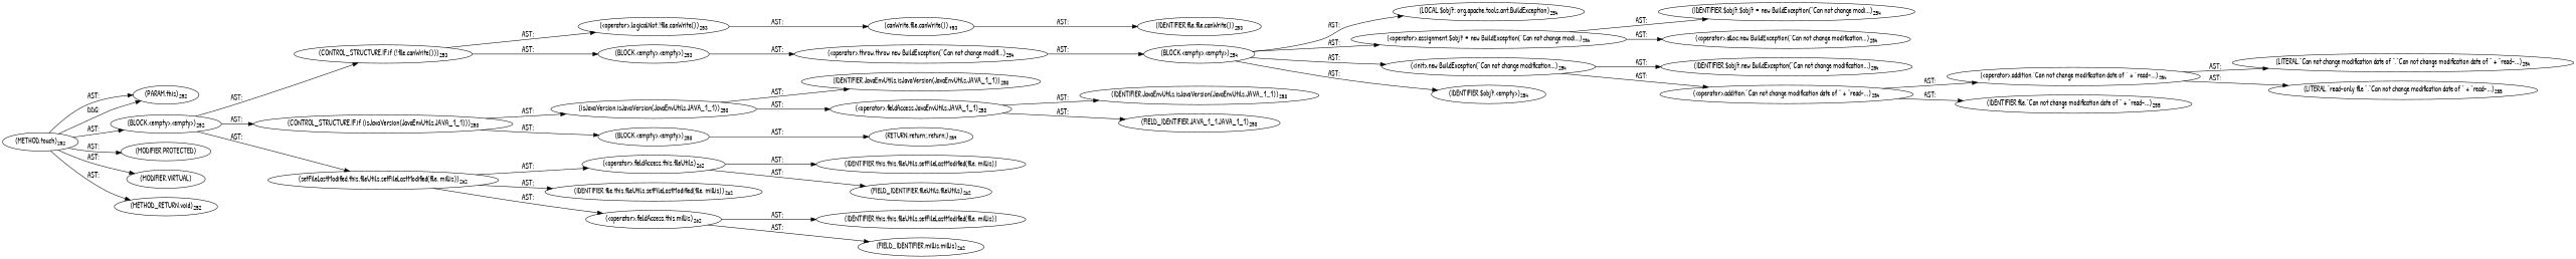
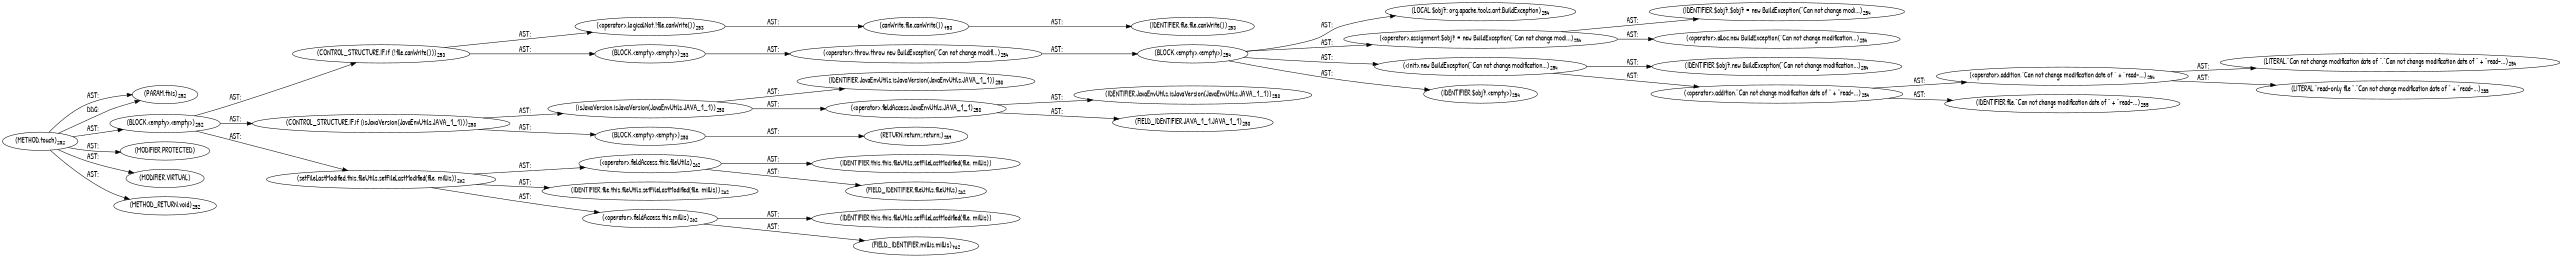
  digraph {
    fontname="Patrick Hand"
    rankdir=LR
    node [fontname="Patrick Hand"]
    edge [fontname="Patrick Hand"]
    n1 [label=<(METHOD,touch)<SUB>252</SUB>>]
    n2 [label=<(PARAM,this)<SUB>252</SUB>>]
    n3 [label=<(BLOCK,&lt;empty&gt;,&lt;empty&gt;)<SUB>252</SUB>>]
    n4 [label=<(MODIFIER,PROTECTED)>]
    n5 [label=<(MODIFIER,VIRTUAL)>]
    n6 [label=<(METHOD_RETURN,void)<SUB>252</SUB>>]
    n7 [label=<(CONTROL_STRUCTURE,IF,if (!file.canWrite()))<SUB>253</SUB>>]
    n8 [label=<(CONTROL_STRUCTURE,IF,if (isJavaVersion(JavaEnvUtils.JAVA_1_1)))<SUB>258</SUB>>]
    n9 [label=<(setFileLastModified,this.fileUtils.setFileLastModified(file, millis))<SUB>262</SUB>>]
    n10 [label=<(&lt;operator&gt;.logicalNot,!file.canWrite())<SUB>253</SUB>>]
    n11 [label=<(BLOCK,&lt;empty&gt;,&lt;empty&gt;)<SUB>253</SUB>>]
    n12 [label=<(isJavaVersion,isJavaVersion(JavaEnvUtils.JAVA_1_1))<SUB>258</SUB>>]
    n13 [label=<(BLOCK,&lt;empty&gt;,&lt;empty&gt;)<SUB>258</SUB>>]
    n14 [label=<(&lt;operator&gt;.fieldAccess,this.fileUtils)<SUB>262</SUB>>]
    n15 [label=<(IDENTIFIER,file,this.fileUtils.setFileLastModified(file, millis))<SUB>262</SUB>>]
    n16 [label=<(&lt;operator&gt;.fieldAccess,this.millis)<SUB>262</SUB>>]
    n17 [label=<(canWrite,file.canWrite())<SUB>753</SUB>>]
    n18 [label=<(&lt;operator&gt;.throw,throw new BuildException(&quot;Can not change modifi...)<SUB>254</SUB>>]
    n19 [label=<(IDENTIFIER,file,file.canWrite())<SUB>253</SUB>>]
    n20 [label=<(BLOCK,&lt;empty&gt;,&lt;empty&gt;)<SUB>254</SUB>>]
    n21 [label=<(LOCAL,$obj7: org.apache.tools.ant.BuildException)<SUB>254</SUB>>]
    n22 [label=<(&lt;operator&gt;.assignment,$obj7 = new BuildException(&quot;Can not change modi...)<SUB>254</SUB>>]
    n23 [label=<(&lt;init&gt;,new BuildException(&quot;Can not change modification...)<SUB>254</SUB>>]
    n24 [label=<(IDENTIFIER,$obj7,&lt;empty&gt;)<SUB>254</SUB>>]
    n25 [label=<(IDENTIFIER,$obj7,$obj7 = new BuildException(&quot;Can not change modi...)<SUB>254</SUB>>]
    n26 [label=<(&lt;operator&gt;.alloc,new BuildException(&quot;Can not change modification...)<SUB>254</SUB>>]
    n27 [label=<(IDENTIFIER,$obj7,new BuildException(&quot;Can not change modification...)<SUB>254</SUB>>]
    n28 [label=<(&lt;operator&gt;.addition,&quot;Can not change modification date of &quot; + &quot;read-...)<SUB>254</SUB>>]
    n29 [label=<(&lt;operator&gt;.addition,&quot;Can not change modification date of &quot; + &quot;read-...)<SUB>254</SUB>>]
    n30 [label=<(IDENTIFIER,file,&quot;Can not change modification date of &quot; + &quot;read-...)<SUB>255</SUB>>]
    n31 [label=<(LITERAL,&quot;Can not change modification date of &quot;,&quot;Can not change modification date of &quot; + &quot;read-...)<SUB>254</SUB>>]
    n32 [label=<(LITERAL,&quot;read-only file &quot;,&quot;Can not change modification date of &quot; + &quot;read-...)<SUB>255</SUB>>]
    n33 [label=<(IDENTIFIER,JavaEnvUtils,isJavaVersion(JavaEnvUtils.JAVA_1_1))<SUB>258</SUB>>]
    n34 [label=<(&lt;operator&gt;.fieldAccess,JavaEnvUtils.JAVA_1_1)<SUB>258</SUB>>]
    n35 [label=<(RETURN,return;,return;)<SUB>259</SUB>>]
    n36 [label=<(IDENTIFIER,JavaEnvUtils,isJavaVersion(JavaEnvUtils.JAVA_1_1))<SUB>258</SUB>>]
    n37 [label=<(FIELD_IDENTIFIER,JAVA_1_1,JAVA_1_1)<SUB>258</SUB>>]
    n38 [label=<(IDENTIFIER,this,this.fileUtils.setFileLastModified(file, millis))>]
    n39 [label=<(FIELD_IDENTIFIER,fileUtils,fileUtils)<SUB>262</SUB>>]
    n40 [label=<(IDENTIFIER,this,this.fileUtils.setFileLastModified(file, millis))>]
-   n41 [label=<(FIELD_IDENTIFIER,millis,millis)<SUB>262</SUB>>]
+   n41 [label=<(FIELD_IDENTIFIER,millis,millis)<SUB>762</SUB>>]
    n1 -> n2 [label="AST: "]
    n1 -> n2 [label="DDG: "]
    n1 -> n3 [label="AST: "]
    n1 -> n4 [label="AST: "]
    n1 -> n5 [label="AST: "]
    n1 -> n6 [label="AST: "]
    n3 -> n7 [label="AST: "]
    n3 -> n8 [label="AST: "]
    n3 -> n9 [label="AST: "]
    n7 -> n10 [label="AST: "]
    n7 -> n11 [label="AST: "]
    n8 -> n12 [label="AST: "]
    n8 -> n13 [label="AST: "]
    n9 -> n14 [label="AST: "]
    n9 -> n15 [label="AST: "]
    n9 -> n16 [label="AST: "]
    n10 -> n17 [label="AST: "]
    n11 -> n18 [label="AST: "]
    n12 -> n33 [label="AST: "]
    n12 -> n34 [label="AST: "]
    n13 -> n35 [label="AST: "]
    n14 -> n38 [label="AST: "]
    n14 -> n39 [label="AST: "]
    n16 -> n40 [label="AST: "]
    n16 -> n41 [label="AST: "]
    n17 -> n19 [label="AST: "]
    n18 -> n20 [label="AST: "]
    n20 -> n21 [label="AST: "]
    n20 -> n22 [label="AST: "]
    n20 -> n23 [label="AST: "]
    n20 -> n24 [label="AST: "]
    n22 -> n25 [label="AST: "]
    n22 -> n26 [label="AST: "]
    n23 -> n27 [label="AST: "]
    n23 -> n28 [label="AST: "]
    n28 -> n29 [label="AST: "]
    n28 -> n30 [label="AST: "]
    n29 -> n31 [label="AST: "]
    n29 -> n32 [label="AST: "]
    n34 -> n36 [label="AST: "]
    n34 -> n37 [label="AST: "]
  }
